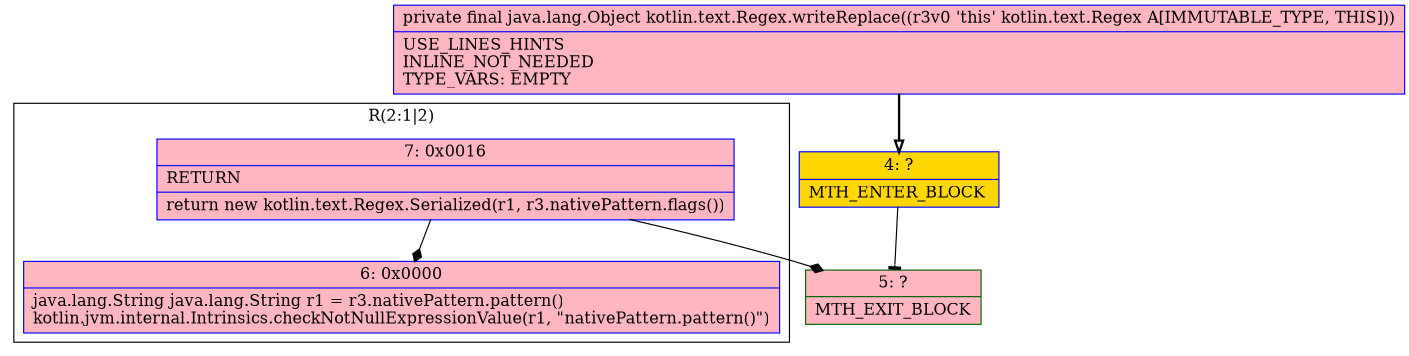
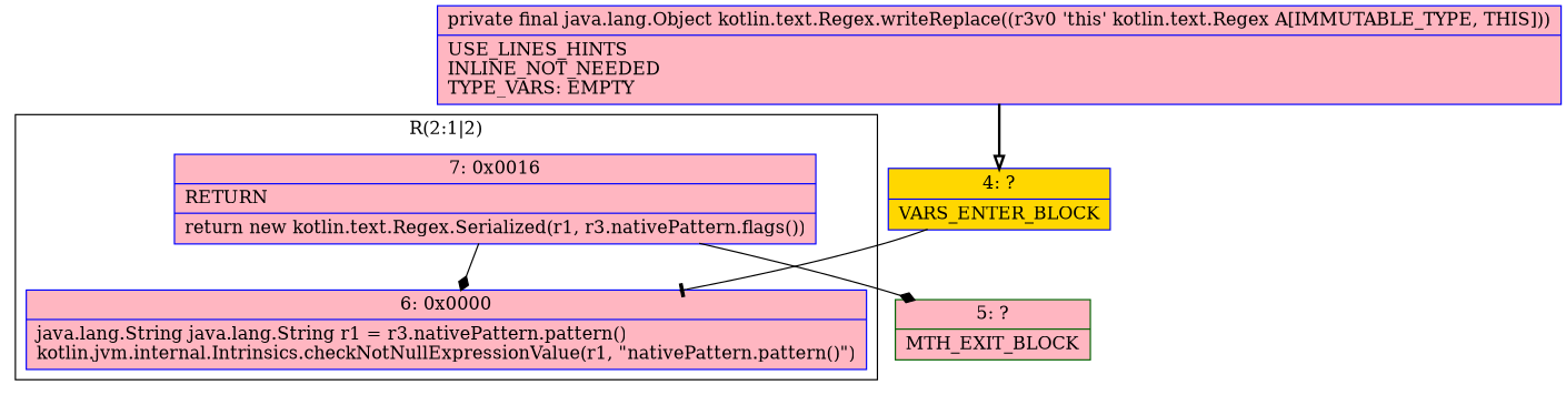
  digraph {
    node [color=blue fillcolor=lightpink shape=record style=filled]
    edge [arrowhead=diamond style=solid]
    n1 [label="{6\:\ 0x0000|java.lang.String java.lang.String r1 = r3.nativePattern.pattern()\lkotlin.jvm.internal.Intrinsics.checkNotNullExpressionValue(r1, \"nativePattern.pattern()\")\l}"]
    n2 [label="{7\:\ 0x0016|RETURN\l|return new kotlin.text.Regex.Serialized(r1, r3.nativePattern.flags())\l}"]
    n3 [color=darkgreen label="{5\:\ ?|MTH_EXIT_BLOCK\l}"]
-   n4 [fillcolor=gold label="{4\:\ ?|MTH_ENTER_BLOCK\l}"]
+   n4 [fillcolor=gold label="{4\:\ ?|VARS_ENTER_BLOCK\l}"]
    n5 [label="{private final java.lang.Object kotlin.text.Regex.writeReplace((r3v0 'this' kotlin.text.Regex A[IMMUTABLE_TYPE, THIS]))  | USE_LINES_HINTS\lINLINE_NOT_NEEDED\lTYPE_VARS: EMPTY\l}"]
    subgraph cluster_1 {
      label="R(2:1|2)"
      n1
      n2
    }
    n2 -> n1
    n2 -> n3
-   n4 -> n3 [arrowhead=tee]
+   n4 -> n1 [arrowhead=tee]
    n5 -> n4 [arrowhead=onormal style=bold]
  }
